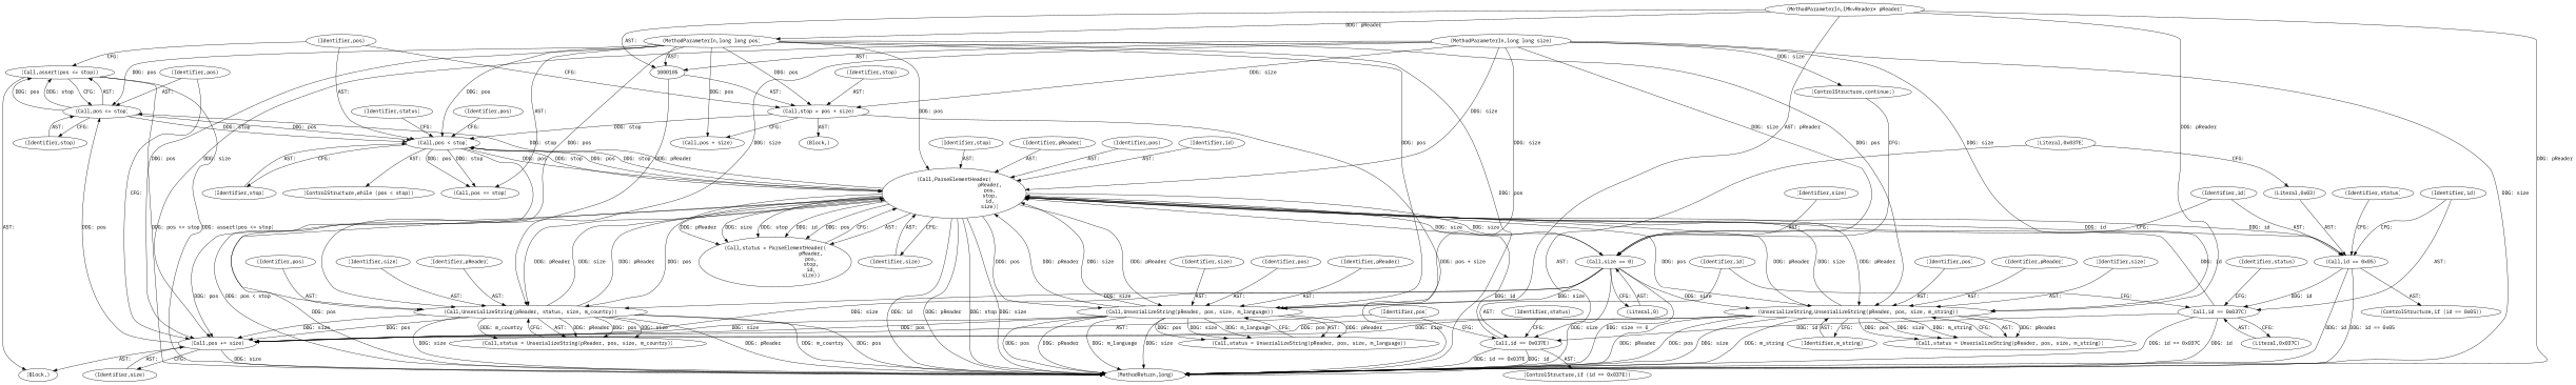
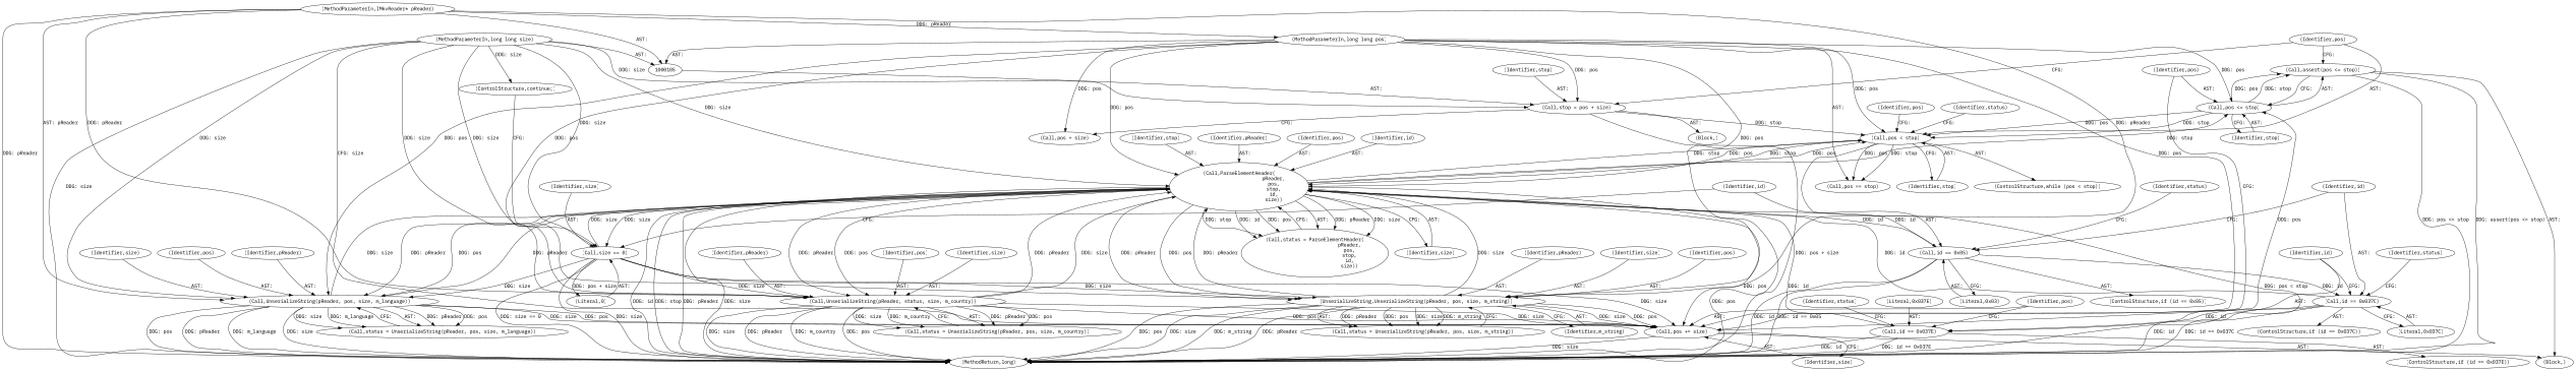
  digraph {
    fontname="IBM Plex Mono"
    node [fontname="IBM Plex Mono"]
    edge [fontname="IBM Plex Mono"]
    n1 [label="(Call,assert(pos <= stop))"]
    n2 [label="(Call,pos <= stop)"]
    n3 [label="(Block,)"]
    n4 [label="(MethodReturn,long)"]
    n5 [label="(Call,pos < stop)"]
    n6 [label="(Identifier,stop)"]
    n7 [label="(Call,ParseElementHeader(\n                        pReader,\n                        pos,\n                        stop,\n                        id,\n                        size))"]
    n8 [label="(Call,pos == stop)"]
    n9 [label="(Identifier,stop)"]
    n10 [label="(ControlStructure,while (pos < stop))"]
    n11 [label="(Call,pos += size)"]
    n12 [label="(Identifier,size)"]
    n13 [label="(Call,UnserializeString(pReader, status, size, m_country))"]
    n14 [label="(Call,status = UnserializeString(pReader, pos, size, m_country))"]
    n15 [label="(Call,UnserializeString(pReader, pos, size, m_language))"]
    n16 [label="(Call,size == 0)"]
    n17 [label="(UnserializeString,UnserializeString(pReader, pos, size, m_string))"]
    n18 [label="(Call,id == 0x05)"]
    n19 [label="(Call,status = ParseElementHeader(\n                        pReader,\n                        pos,\n                        stop,\n                        id,\n                        size))"]
    n20 [label="(Identifier,size)"]
    n21 [label="(Call,status = UnserializeString(pReader, pos, size, m_language))"]
    n22 [label="(Literal,0)"]
    n23 [label="(Call,status = UnserializeString(pReader, pos, size, m_string))"]
    n24 [label="(Identifier,m_string)"]
    n25 [label="(Call,id == 0x037C)"]
    n26 [label="(Literal,0x03)"]
    n27 [label="(ControlStructure,if (id == 0x05))"]
    n28 [label="(MethodParameterIn,IMkvReader* pReader)"]
    1000105
    n30 [label="(MethodParameterIn,long long pos)"]
    n31 [label="(Call,stop = pos + size)"]
    n32 [label="(Call,pos + size)"]
    n33 [label="(Block,)"]
    n34 [label="(MethodParameterIn,long long size)"]
    n35 [label="(ControlStructure,continue;)"]
    n36 [label="(Call,id == 0x037E)"]
    n37 [label="(ControlStructure,if (id == 0x037E))"]
    n38 [label="(Literal,0x037E)"]
+   n39 [label="(ControlStructure,if (id == 0x037C))"]
    n40 [label="(Literal,0x037C)"]
    n41 [label="(Identifier,status)"]
    n42 [label="(Identifier,pReader)"]
    n43 [label="(Identifier,size)"]
    n44 [label="(Identifier,pos)"]
    n45 [label="(Identifier,id)"]
    n46 [label="(Identifier,pos)"]
    n47 [label="(Identifier,stop)"]
    n48 [label="(Identifier,pReader)"]
    n49 [label="(Identifier,pos)"]
    n50 [label="(Identifier,pos)"]
    n51 [label="(Identifier,pos)"]
    n52 [label="(Identifier,stop)"]
    n53 [label="(Identifier,status)"]
    n54 [label="(Identifier,pos)"]
    n55 [label="(Identifier,size)"]
    n56 [label="(Identifier,status)"]
    n57 [label="(Identifier,size)"]
    n58 [label="(Identifier,pos)"]
    n59 [label="(Identifier,status)"]
    n60 [label="(Identifier,id)"]
    n61 [label="(Identifier,pos)"]
    n62 [label="(Identifier,size)"]
    n63 [label="(Identifier,id)"]
    n64 [label="(Identifier,pReader)"]
    n65 [label="(Identifier,pReader)"]
    n66 [label="(Identifier,id)"]
    n1 -> n2 [label="CFG: "]
    n1 -> n3 [label="AST: "]
    n1 -> n4 [label="DDG: pos <= stop"]
    n1 -> n4 [label="DDG: assert(pos <= stop)"]
    n2 -> n1 [label="AST: "]
    n2 -> n1 [label="DDG: pos"]
    n2 -> n1 [label="DDG: stop"]
    n2 -> n5 [label="DDG: pos"]
    n2 -> n5 [label="DDG: stop"]
    n2 -> n6 [label="CFG: "]
    n5 -> n4 [label="DDG: pos < stop"]
    n5 -> n7 [label="DDG: pos"]
    n5 -> n7 [label="DDG: stop"]
    n5 -> n8 [label="DDG: pos"]
    n5 -> n8 [label="DDG: stop"]
    n5 -> n9 [label="CFG: "]
    n5 -> n10 [label="AST: "]
    n6 -> n2 [label="AST: "]
    n7 -> n2 [label="DDG: stop"]
    n7 -> n4 [label="DDG: pos"]
    n7 -> n4 [label="DDG: id"]
    n7 -> n4 [label="DDG: stop"]
    n7 -> n4 [label="DDG: pReader"]
    n7 -> n4 [label="DDG: size"]
    n7 -> n5 [label="DDG: pos"]
    n7 -> n5 [label="DDG: stop"]
    n7 -> n11 [label="DDG: pos"]
    n7 -> n13 [label="DDG: pReader"]
    n7 -> n13 [label="DDG: pos"]
    n7 -> n15 [label="DDG: pReader"]
    n7 -> n15 [label="DDG: pos"]
    n7 -> n16 [label="DDG: size"]
    n7 -> n17 [label="DDG: pReader"]
    n7 -> n17 [label="DDG: pos"]
    n7 -> n18 [label="DDG: id"]
    n7 -> n19 [label="AST: "]
    n7 -> n19 [label="DDG: pReader"]
    n7 -> n19 [label="DDG: size"]
    n7 -> n19 [label="DDG: stop"]
    n7 -> n19 [label="DDG: id"]
    n7 -> n19 [label="DDG: pos"]
    n7 -> n20 [label="CFG: "]
    n9 -> n5 [label="AST: "]
    n11 -> n2 [label="DDG: pos"]
    n11 -> n3 [label="AST: "]
    n11 -> n4 [label="DDG: size"]
    n11 -> n12 [label="CFG: "]
    n12 -> n11 [label="AST: "]
    n13 -> n4 [label="DDG: size"]
    n13 -> n4 [label="DDG: pReader"]
    n13 -> n4 [label="DDG: m_country"]
    n13 -> n4 [label="DDG: pos"]
    n13 -> n7 [label="DDG: pReader"]
    n13 -> n7 [label="DDG: size"]
    n13 -> n11 [label="DDG: size"]
    n13 -> n11 [label="DDG: pos"]
    n13 -> n14 [label="AST: "]
    n13 -> n14 [label="DDG: pReader"]
    n13 -> n14 [label="DDG: pos"]
    n13 -> n14 [label="DDG: size"]
    n13 -> n14 [label="DDG: m_country"]
    n14 -> n13 [label="CFG: "]
    n15 -> n4 [label="DDG: pos"]
    n15 -> n4 [label="DDG: pReader"]
    n15 -> n4 [label="DDG: m_language"]
    n15 -> n4 [label="DDG: size"]
    n15 -> n7 [label="DDG: pReader"]
    n15 -> n7 [label="DDG: size"]
    n15 -> n11 [label="DDG: size"]
    n15 -> n11 [label="DDG: pos"]
    n15 -> n21 [label="AST: "]
    n15 -> n21 [label="DDG: pReader"]
    n15 -> n21 [label="DDG: pos"]
    n15 -> n21 [label="DDG: size"]
    n15 -> n21 [label="DDG: m_language"]
    n16 -> n4 [label="DDG: size == 0"]
    n16 -> n4 [label="DDG: size"]
    n16 -> n7 [label="DDG: size"]
    n16 -> n11 [label="DDG: size"]
    n16 -> n13 [label="DDG: size"]
    n16 -> n15 [label="DDG: size"]
    n16 -> n17 [label="DDG: size"]
-   n16 -> n22 [label="CFG: "]
+   n16 -> n22 [label="DDG: pos + size"]
    n17 -> n4 [label="DDG: m_string"]
    n17 -> n4 [label="DDG: pReader"]
    n17 -> n4 [label="DDG: pos"]
    n17 -> n4 [label="DDG: size"]
    n17 -> n7 [label="DDG: pReader"]
    n17 -> n7 [label="DDG: size"]
    n17 -> n11 [label="DDG: size"]
    n17 -> n11 [label="DDG: pos"]
    n17 -> n23 [label="AST: "]
    n17 -> n23 [label="DDG: pReader"]
    n17 -> n23 [label="DDG: pos"]
    n17 -> n23 [label="DDG: size"]
    n17 -> n23 [label="DDG: m_string"]
    n17 -> n24 [label="CFG: "]
    n18 -> n4 [label="DDG: id == 0x05"]
    n18 -> n4 [label="DDG: id"]
    n18 -> n7 [label="DDG: id"]
    n18 -> n25 [label="DDG: id"]
-   n38 -> n26 [label="CFG: "]
+   n18 -> n26 [label="CFG: "]
    n18 -> n27 [label="AST: "]
    n19 -> n7 [label="CFG: "]
    n20 -> n7 [label="AST: "]
    n21 -> n15 [label="CFG: "]
    n22 -> n16 [label="AST: "]
    n23 -> n17 [label="CFG: "]
    n24 -> n17 [label="AST: "]
    n25 -> n4 [label="DDG: id"]
    n25 -> n4 [label="DDG: id == 0x037C"]
    n25 -> n7 [label="DDG: id"]
    n25 -> n36 [label="DDG: id"]
+   n25 -> n39 [label="AST: "]
    n25 -> n40 [label="CFG: "]
    n26 -> n18 [label="AST: "]
    n28 -> n4 [label="DDG: pReader"]
-   1000105 -> n13 [label="DDG: pReader"]
+   n28 -> n13 [label="DDG: pReader"]
    n28 -> n15 [label="AST: pReader"]
    n28 -> n17 [label="DDG: pReader"]
    n28 -> 1000105 [label="AST: "]
    n28 -> n30 [label="DDG: pReader"]
    1000105 -> n31 [label="AST: "]
    n30 -> n2 [label="DDG: pos"]
-   n30 -> n4 [label="DDG: pos"]
    n30 -> n5 [label="DDG: pos"]
    n30 -> n7 [label="DDG: pos"]
    n30 -> n8 [label="AST: "]
    n30 -> n11 [label="DDG: pos"]
    n30 -> n13 [label="DDG: pos"]
    n30 -> n15 [label="DDG: pos"]
    n30 -> n17 [label="DDG: pos"]
    n30 -> 1000105 [label="AST: "]
    n30 -> n31 [label="DDG: pos"]
    n30 -> n32 [label="DDG: pos"]
    n31 -> n4 [label="DDG: pos + size"]
    n31 -> n5 [label="DDG: stop"]
    n31 -> n32 [label="CFG: "]
    n31 -> n33 [label="AST: "]
    n34 -> n4 [label="DDG: size"]
    n34 -> n7 [label="DDG: size"]
-   n34 -> n11 [label="DDG: size"]
+   n34 -> n11 [label="CFG: size"]
    n34 -> n13 [label="DDG: size"]
    n34 -> n15 [label="DDG: size"]
    n34 -> n16 [label="DDG: size"]
    n34 -> n17 [label="DDG: size"]
    n34 -> 1000105 [label="AST: "]
    n34 -> n31 [label="DDG: size"]
    n34 -> n35 [label="DDG: size"]
    n35 -> n16 [label="CFG: "]
    n36 -> n4 [label="DDG: id"]
    n36 -> n4 [label="DDG: id == 0x037E"]
    n36 -> n7 [label="DDG: id"]
    n36 -> n37 [label="AST: "]
    n38 -> n36 [label="AST: "]
    n40 -> n25 [label="AST: "]
    n41 -> n18 [label="CFG: "]
    n42 -> n17 [label="AST: "]
    n43 -> n17 [label="AST: "]
    n44 -> n5 [label="CFG: "]
    n45 -> n18 [label="CFG: "]
    n45 -> n25 [label="AST: "]
    n46 -> n2 [label="AST: "]
    n46 -> n11 [label="CFG: "]
    n47 -> n7 [label="AST: "]
    n48 -> n7 [label="AST: "]
    n49 -> n17 [label="AST: "]
    n50 -> n1 [label="CFG: "]
    n50 -> n5 [label="AST: "]
    n50 -> n31 [label="CFG: "]
    n51 -> n11 [label="AST: "]
    n51 -> n36 [label="CFG: "]
    n52 -> n31 [label="AST: "]
    n53 -> n5 [label="CFG: "]
    n54 -> n13 [label="AST: "]
    n55 -> n15 [label="AST: "]
    n56 -> n25 [label="CFG: "]
    n57 -> n13 [label="AST: "]
    n58 -> n7 [label="AST: "]
    n59 -> n36 [label="CFG: "]
    n60 -> n25 [label="CFG: "]
    n60 -> n36 [label="AST: "]
    n61 -> n15 [label="AST: "]
    n62 -> n16 [label="AST: "]
    n63 -> n16 [label="CFG: "]
    n63 -> n18 [label="AST: "]
    n64 -> n15 [label="AST: "]
    n65 -> n13 [label="AST: "]
    n66 -> n7 [label="AST: "]
  }
